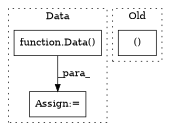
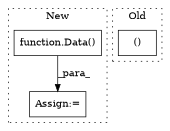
  digraph {
    node [shape=box]
    n1 [a=75 l=12 label="function.Data()" s=6676]
    n2 [a=68 l=3 label="Assign:=" s=6673]
    n3 [a=54 l=2 label="()" s=2985]
    subgraph cluster_1 {
-     label=Data
+     label=New
      style=dotted
      n1
      n2
    }
    subgraph cluster_2 {
      label=Old
      style=dotted
      n3
    }
    n1 -> n2 [label=_para_]
  }
